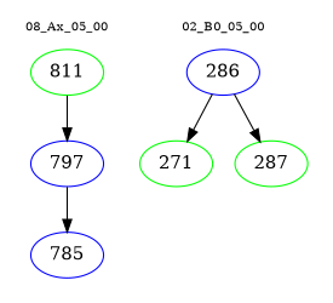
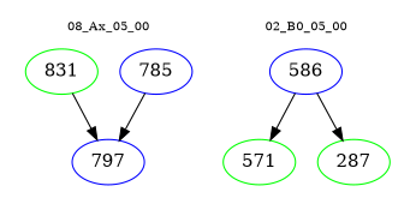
  digraph {
    node [color=blue]
    edge [color=black]
    n1 [label=797]
    n2 [label=785]
-   n3 [color=green label=811]
-   n4 [label=286]
-   n5 [color=green label=271]
+   n3 [color=green label=831]
+   n4 [label=586]
+   n5 [color=green label=571]
    n6 [color=green label=287]
    subgraph cluster_1 {
      color=white
      fontsize=10
      label="08_Ax_05_00"
      n1
      n2
      n3
    }
    subgraph cluster_2 {
      color=white
      fontsize=10
      label="02_B0_05_00"
      n4
      n5
      n6
    }
-   n1 -> n2
+   n2 -> n1
    n3 -> n1
    n4 -> n5
    n4 -> n6
  }
